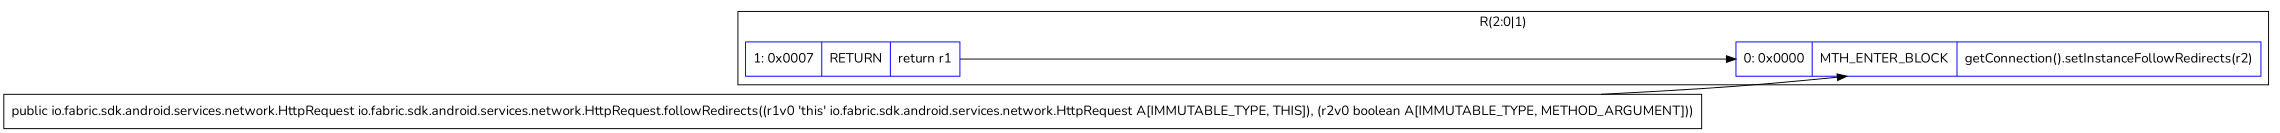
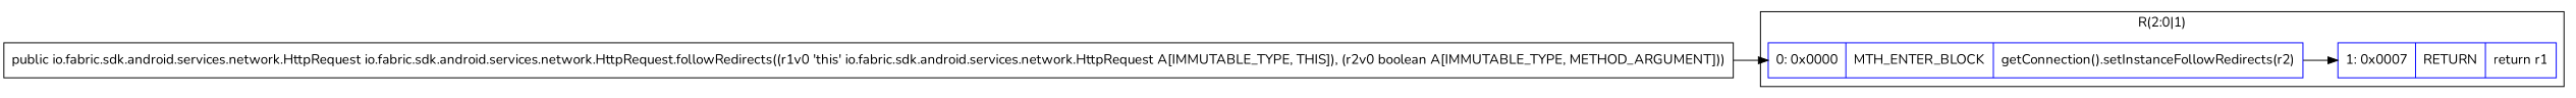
  digraph {
    rankdir=LR
    fontname=Nunito
    node [color=blue shape=record fontname=Nunito]
    edge [fontname=Nunito]
    n1 [label="{0\:\ 0x0000|MTH_ENTER_BLOCK\l|getConnection().setInstanceFollowRedirects(r2)\l}"]
    n2 [label="{1\:\ 0x0007|RETURN\l|return r1\l}"]
    n3 [label="{public io.fabric.sdk.android.services.network.HttpRequest io.fabric.sdk.android.services.network.HttpRequest.followRedirects((r1v0 'this' io.fabric.sdk.android.services.network.HttpRequest A[IMMUTABLE_TYPE, THIS]), (r2v0 boolean A[IMMUTABLE_TYPE, METHOD_ARGUMENT])) }" color=""]
    subgraph cluster_1 {
      label="R(2:0|1)"
      n1
      n2
    }
-   n2 -> n1
+   n1 -> n2
    n3 -> n1
  }
